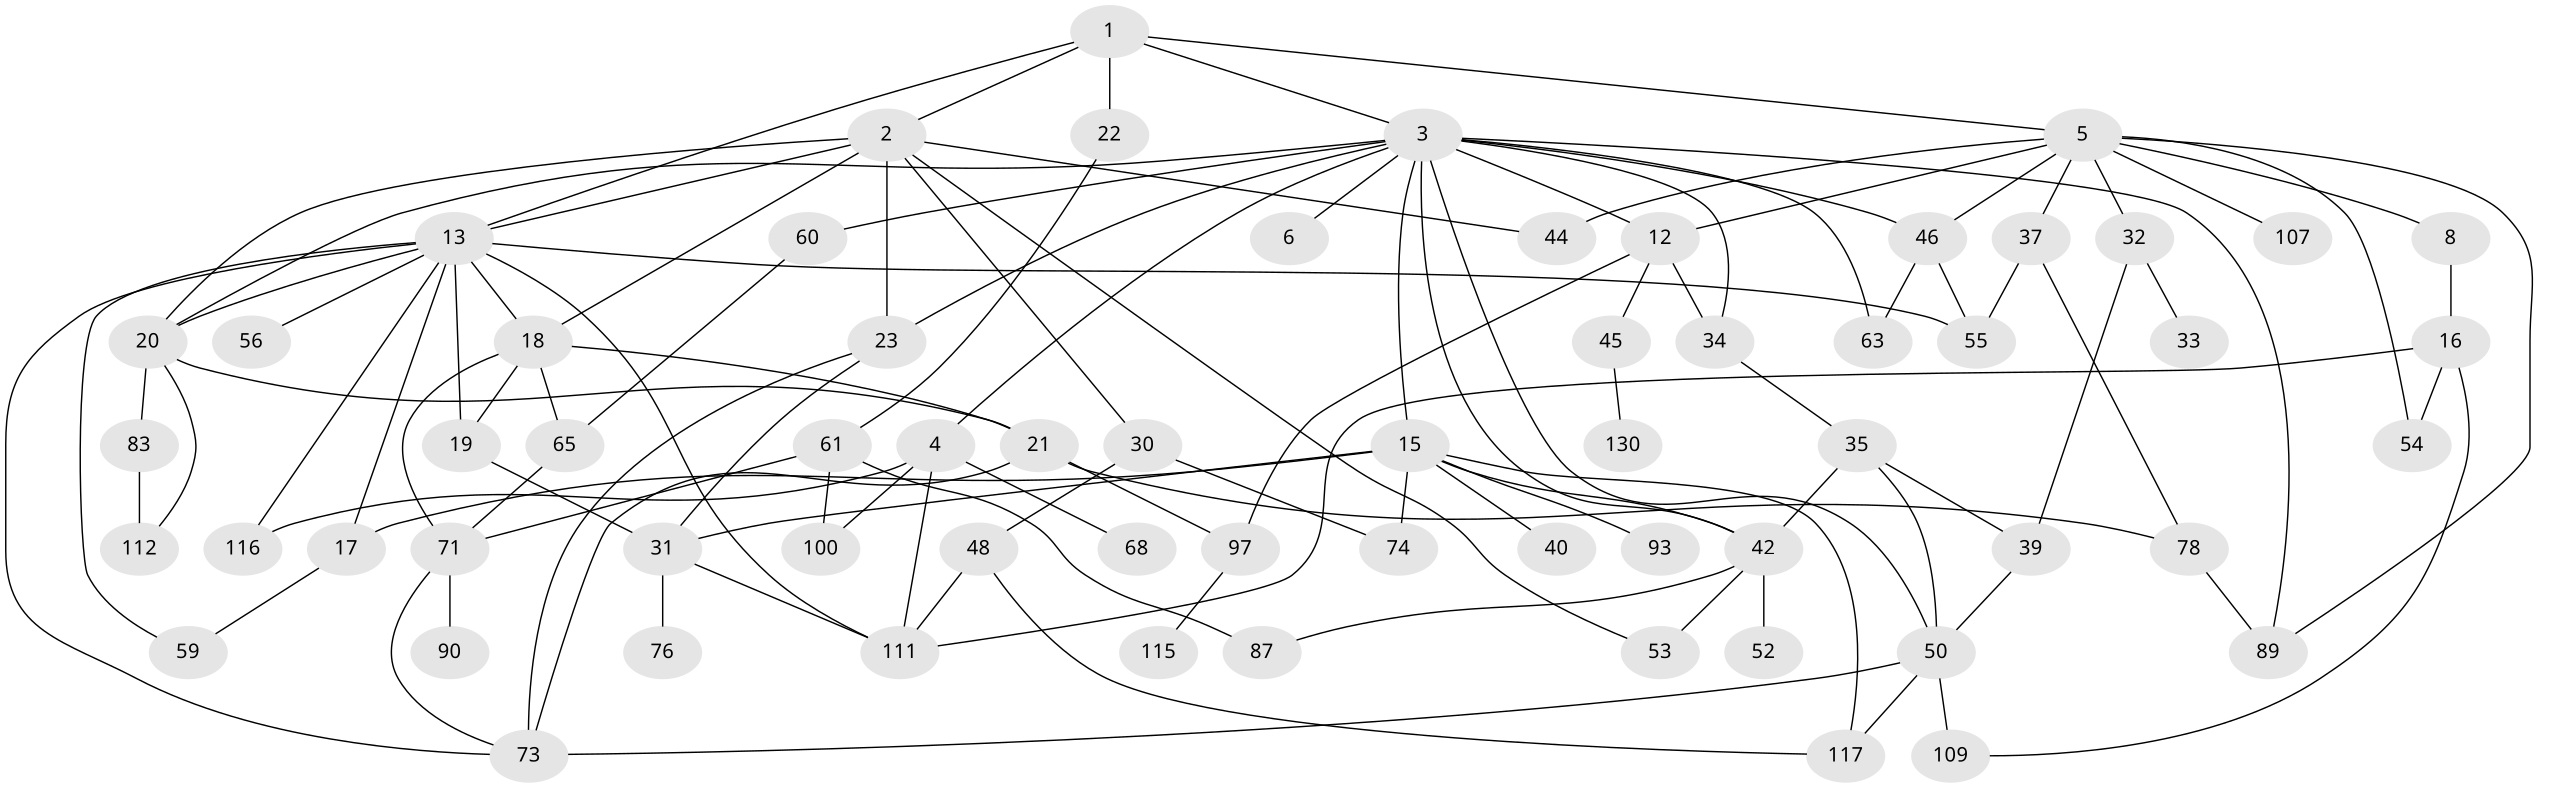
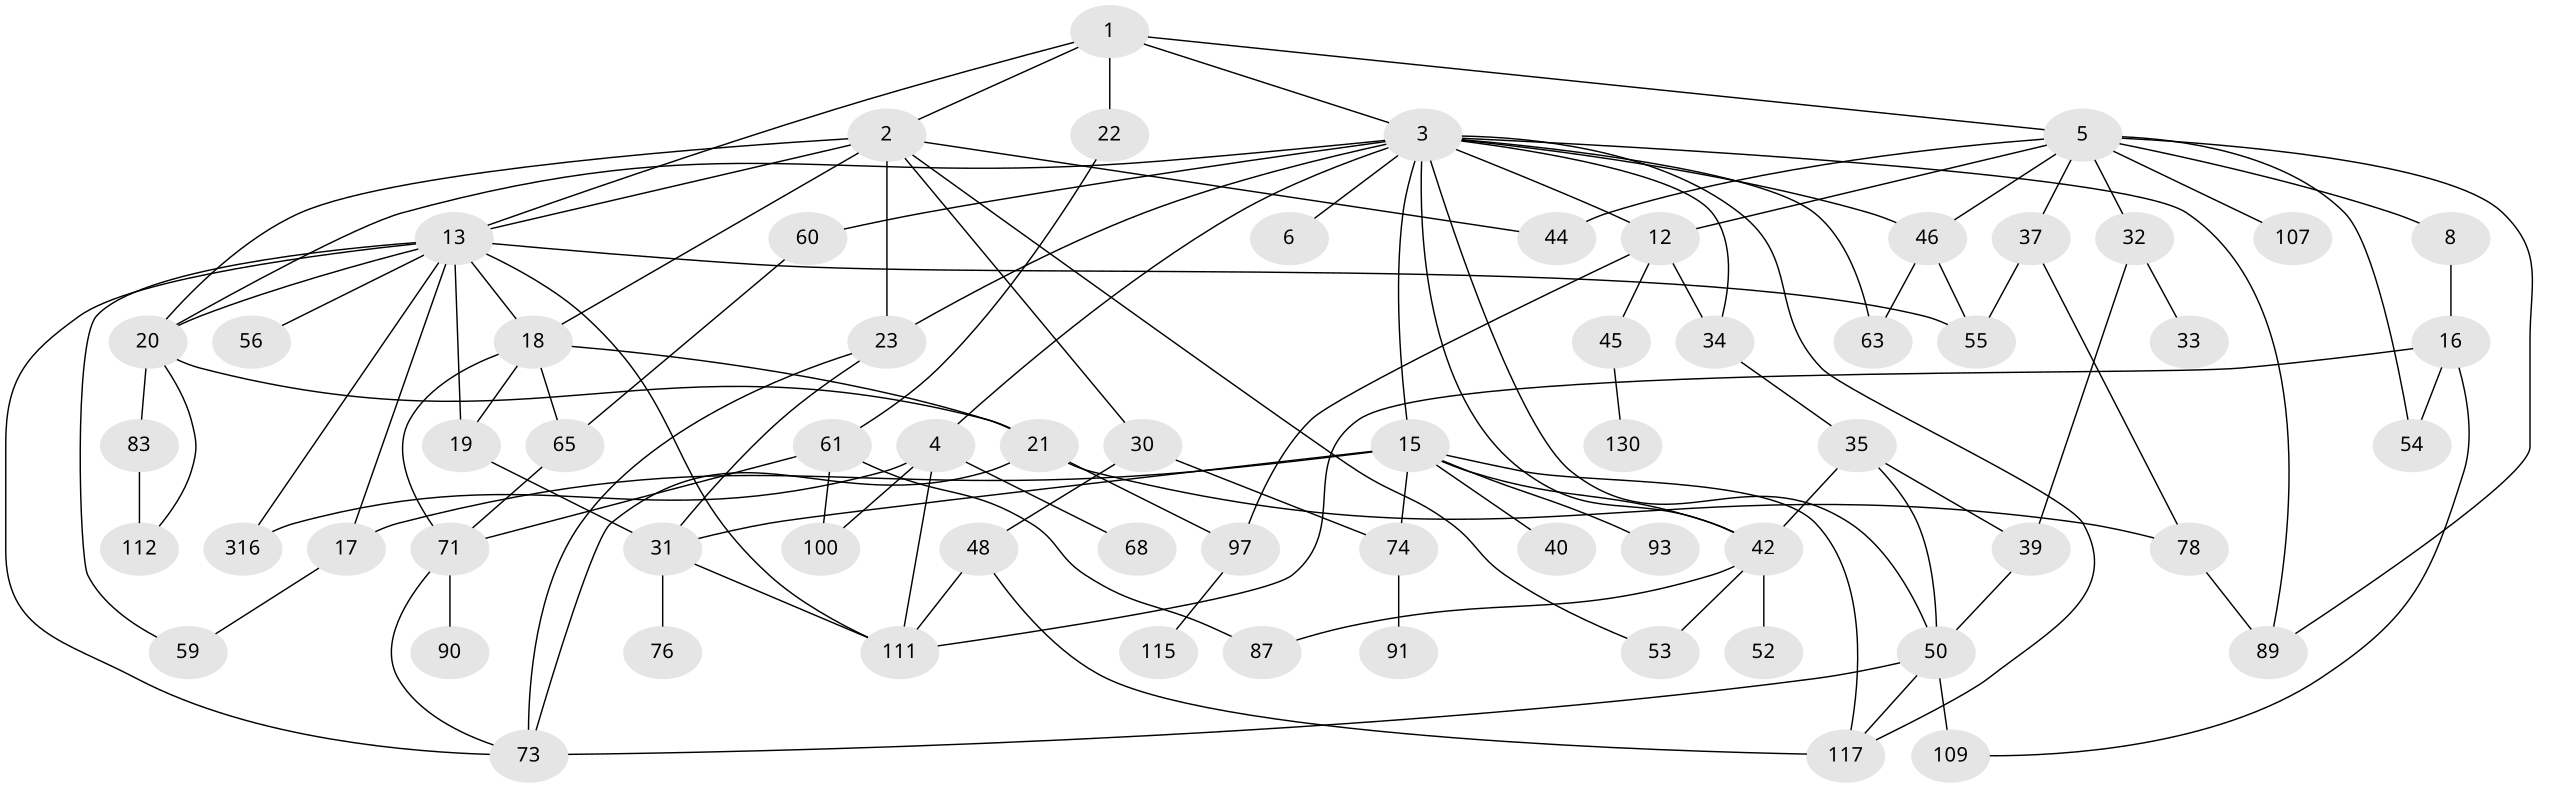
  graph {
    fontname="Noto Sans"
    node [color=gray90 fontname="Noto Sans" style=filled]
    edge [fontname="Noto Sans"]
    2 [super="+10"]
    13 [super="+125+14+27"]
    18 [super="+28+51+67+25"]
    20 [super="+82+64+122"]
    23 [super="+77"]
    30 [super="+88"]
    44
    53 [super="+105"]
    1
    3 [super="+41+11+7+43"]
    5 [super="+103+9"]
    22
    4 [super="+29"]
    6 [super="+79"]
    12 [super="+36+80"]
    15 [super="+101"]
    34
    42
    46
    50 [super="+95+85"]
    60
    63
    89 [super="+108"]
    117
    8
    32
    37 [super="+75"]
    54 [super="+57"]
    107
    111
-   116
+   116 [label=316]
    17
    19 [super="+38"]
    55 [super="+99"]
    56
    59
    73 [super="+92"]
    61 [super="+62"]
    21 [super="+81"]
    65 [super="+84"]
    71
    83 [super="+124"]
    112
    31 [super="+49"]
    74
    48
    68
    100
    45
    97
    40
    93
    35 [super="+98"]
    52
    87
    109
    16 [super="+110"]
    33
    39 [super="+86"]
    78
    130
    115
    76
+   91
    90 [super="+94"]
    2 -- 13
    2 -- 18
    2 -- 20 [weight=2]
    2 -- 23
    2 -- 30
    2 -- 44
    2 -- 53
    13 -- 18 [weight=2]
    13 -- 20
    13 -- 111
    13 -- 116
    13 -- 17
    13 -- 19
    13 -- 55
    13 -- 56
    13 -- 59
    13 -- 73
    18 -- 19
    18 -- 21
    18 -- 65
    18 -- 71
    20 -- 21
    20 -- 83
    20 -- 112
    23 -- 73
    23 -- 31
    30 -- 74
    30 -- 48
    1 -- 2
    1 -- 13
    1 -- 3
    1 -- 5
    1 -- 22
    3 -- 20
    3 -- 23
    3 -- 4
    3 -- 6
    3 -- 12
    3 -- 15
    3 -- 34
    3 -- 42
    3 -- 46
    3 -- 50
    3 -- 60
    3 -- 63
    3 -- 89
+   3 -- 117
    5 -- 44
    5 -- 12
    5 -- 46
    5 -- 89
    5 -- 8
    5 -- 32
    5 -- 37
    5 -- 54
    5 -- 107
    22 -- 61
    4 -- 111
    4 -- 116
    4 -- 68
    4 -- 100
    12 -- 34
    12 -- 45
    12 -- 97
    15 -- 42
    15 -- 117
    15 -- 17
    15 -- 31
    15 -- 74
    15 -- 40
    15 -- 93
    34 -- 35
    42 -- 53 [weight=2]
    42 -- 52
    42 -- 87
    46 -- 63
    46 -- 55
    50 -- 117
    50 -- 73
    50 -- 109
    60 -- 65
    8 -- 16
    32 -- 33
    32 -- 39
    37 -- 55 [weight=2]
    37 -- 78
    17 -- 59
    19 -- 31
    61 -- 71
    61 -- 100
    61 -- 87 [weight=2]
    21 -- 73
    21 -- 97
    21 -- 78
    65 -- 71
    71 -- 73
    71 -- 90
    83 -- 112
    31 -- 111
    31 -- 76
+   74 -- 91
    48 -- 117
    48 -- 111
    45 -- 130
    97 -- 115
    35 -- 42
    35 -- 50
    35 -- 39
    16 -- 54
    16 -- 111
    16 -- 109
    39 -- 50
    78 -- 89
  }
